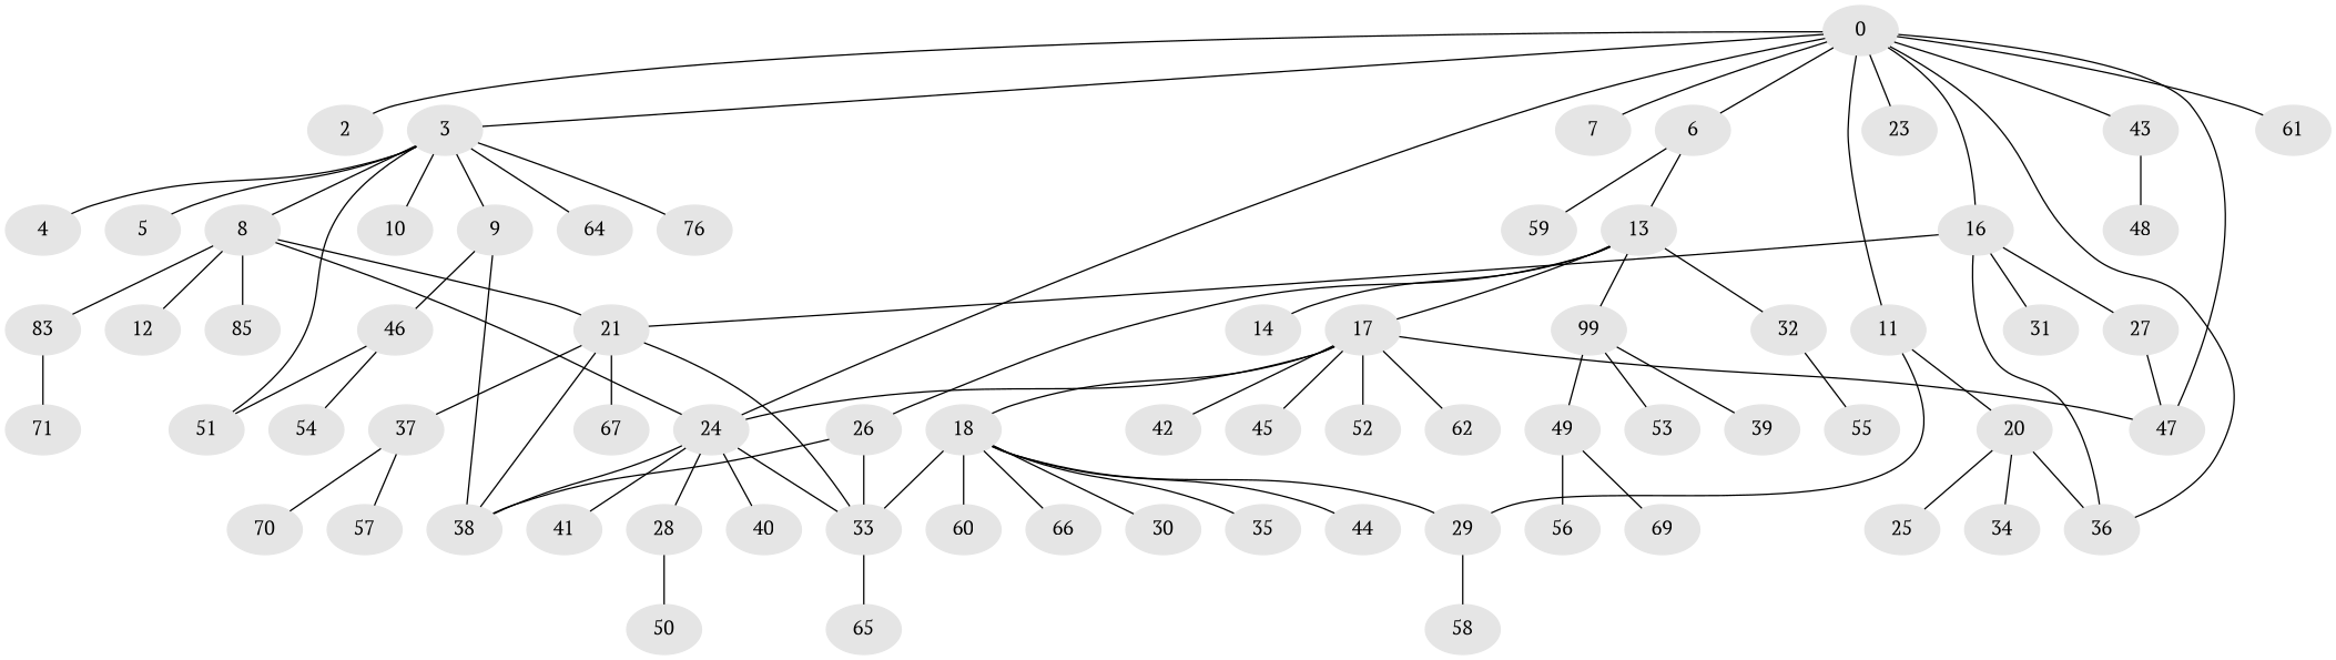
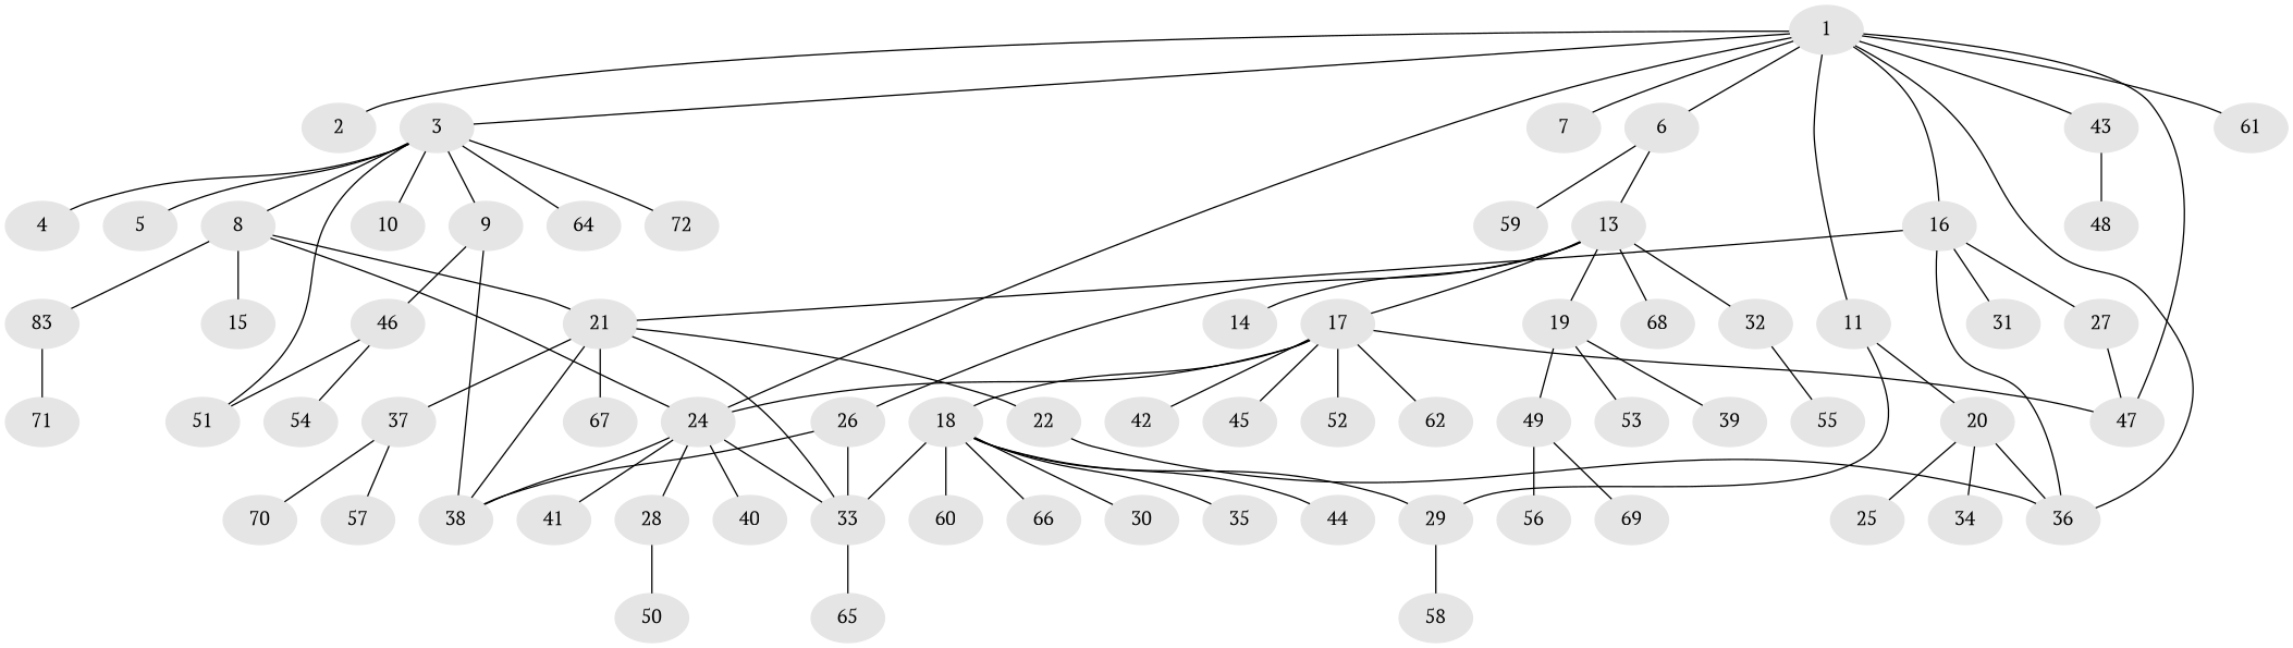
  graph {
    fontname="PT Serif"
    node [color=gray90 fontname="PT Serif" style=filled]
    edge [fontname="PT Serif"]
-   1 [label=0]
+   1
    2
    3
    6
    7
    11
    16
-   23
    24
    36
    43
    47
    61
    4
    5
    8
    9
    10
    51
    64
-   72 [label=76]
+   72
    13
    59
    20
    29
    21
    27
    31
    38
    33
    28
    40
    41
    48
-   12
-   15 [label=85]
+   15
    n37 [label=83]
    46
    14
    17
-   19 [label=99]
+   19
    26
    32
+   68
+   22
    37
    67
    71
    54
    25
    34
    58
    18
    42
    45
    52
    62
    39
    49
    53
    55
    30
    35
    44
    60
    66
    65
    56
    69
    57
    70
    50
    1 -- 2
    1 -- 3
    1 -- 6
    1 -- 7
    1 -- 11
    1 -- 16
-   1 -- 23
    1 -- 24
    1 -- 36
    1 -- 43
    1 -- 47
    1 -- 61
    3 -- 4
    3 -- 5
    3 -- 8
    3 -- 9
    3 -- 10
    3 -- 51
    3 -- 64
    3 -- 72
    6 -- 13
    6 -- 59
    11 -- 20
    11 -- 29
    16 -- 36
    16 -- 21
    16 -- 27
    16 -- 31
    24 -- 38
    24 -- 33
    24 -- 28
    24 -- 40
    24 -- 41
    43 -- 48
    8 -- 24
    8 -- 21
-   8 -- 12
    8 -- 15
    8 -- n37
    9 -- 38
    9 -- 46
    13 -- 14
    13 -- 17
    13 -- 19
    13 -- 26
    13 -- 32
+   13 -- 68
    20 -- 36
    20 -- 25
    20 -- 34
    29 -- 58
    21 -- 38
    21 -- 33
+   21 -- 22
    21 -- 37
    21 -- 67
    27 -- 47
    33 -- 65
    28 -- 50
    n37 -- 71
    46 -- 51
    46 -- 54
    17 -- 24
    17 -- 47
    17 -- 18
    17 -- 42
    17 -- 45
    17 -- 52
    17 -- 62
    19 -- 39
    19 -- 49
    19 -- 53
    26 -- 38
    26 -- 33
    32 -- 55
+   22 -- 36
    37 -- 57
    37 -- 70
    18 -- 29
    18 -- 33
    18 -- 30
    18 -- 35
    18 -- 44
    18 -- 60
    18 -- 66
    49 -- 56
    49 -- 69
  }
